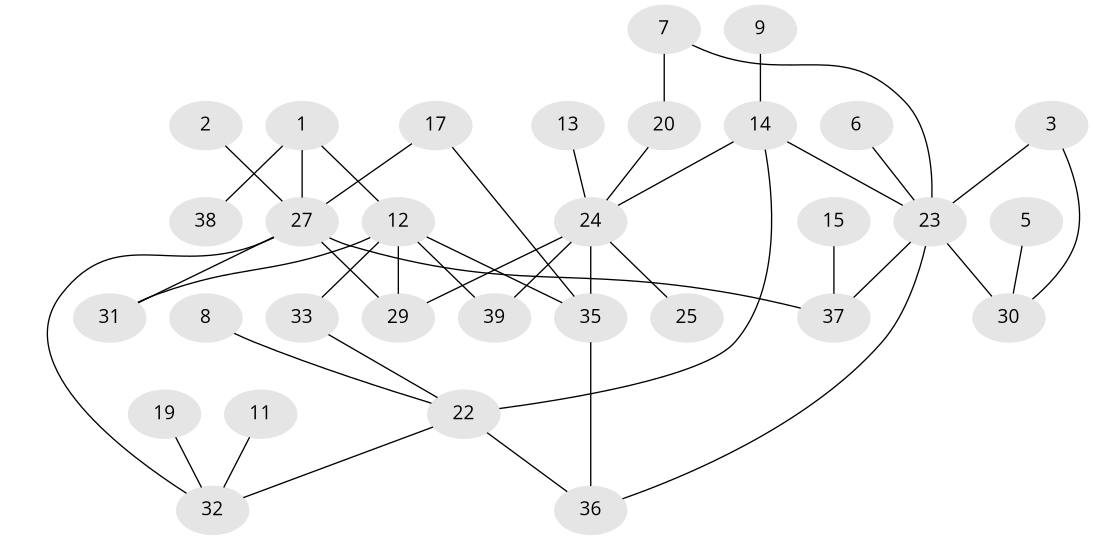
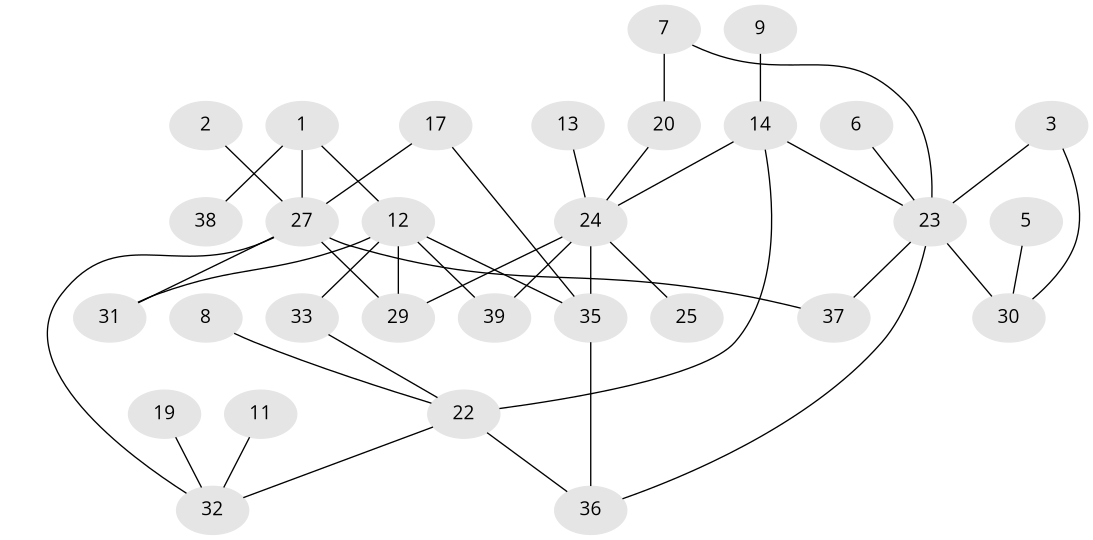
  graph {
    fontname="Open Sans"
    node [color=gray90 fontname="Open Sans" style=filled]
    edge [fontname="Open Sans" weight=1.0]
    1
    12
    27
    38
    29
    31
    33
    35
    39
    32
    37
    2
    3
    23
    30
    36
    5
    6
    7
    20
    24
    8
    22
    9
    14
    11
    13
    25
-   15
    17
    19
    1 -- 12
    1 -- 27 [weight=2.0]
    1 -- 38
    12 -- 29
    12 -- 31
    12 -- 33
    12 -- 35
    12 -- 39
    27 -- 29
    27 -- 31 [weight=2.0]
    27 -- 32
    27 -- 37
    33 -- 22
    35 -- 36
    2 -- 27
    3 -- 23
    3 -- 30
    23 -- 37
    23 -- 30 [weight=2.0]
    23 -- 36
    5 -- 30
    6 -- 23
    7 -- 23
    7 -- 20
    20 -- 24
    24 -- 29
    24 -- 35
    24 -- 39
    24 -- 25
    8 -- 22
    22 -- 32
    22 -- 36
    9 -- 14
    14 -- 23
    14 -- 24
    14 -- 22 [weight=2.0]
    11 -- 32
    13 -- 24
-   15 -- 37
    17 -- 27
    17 -- 35
    19 -- 32
  }
